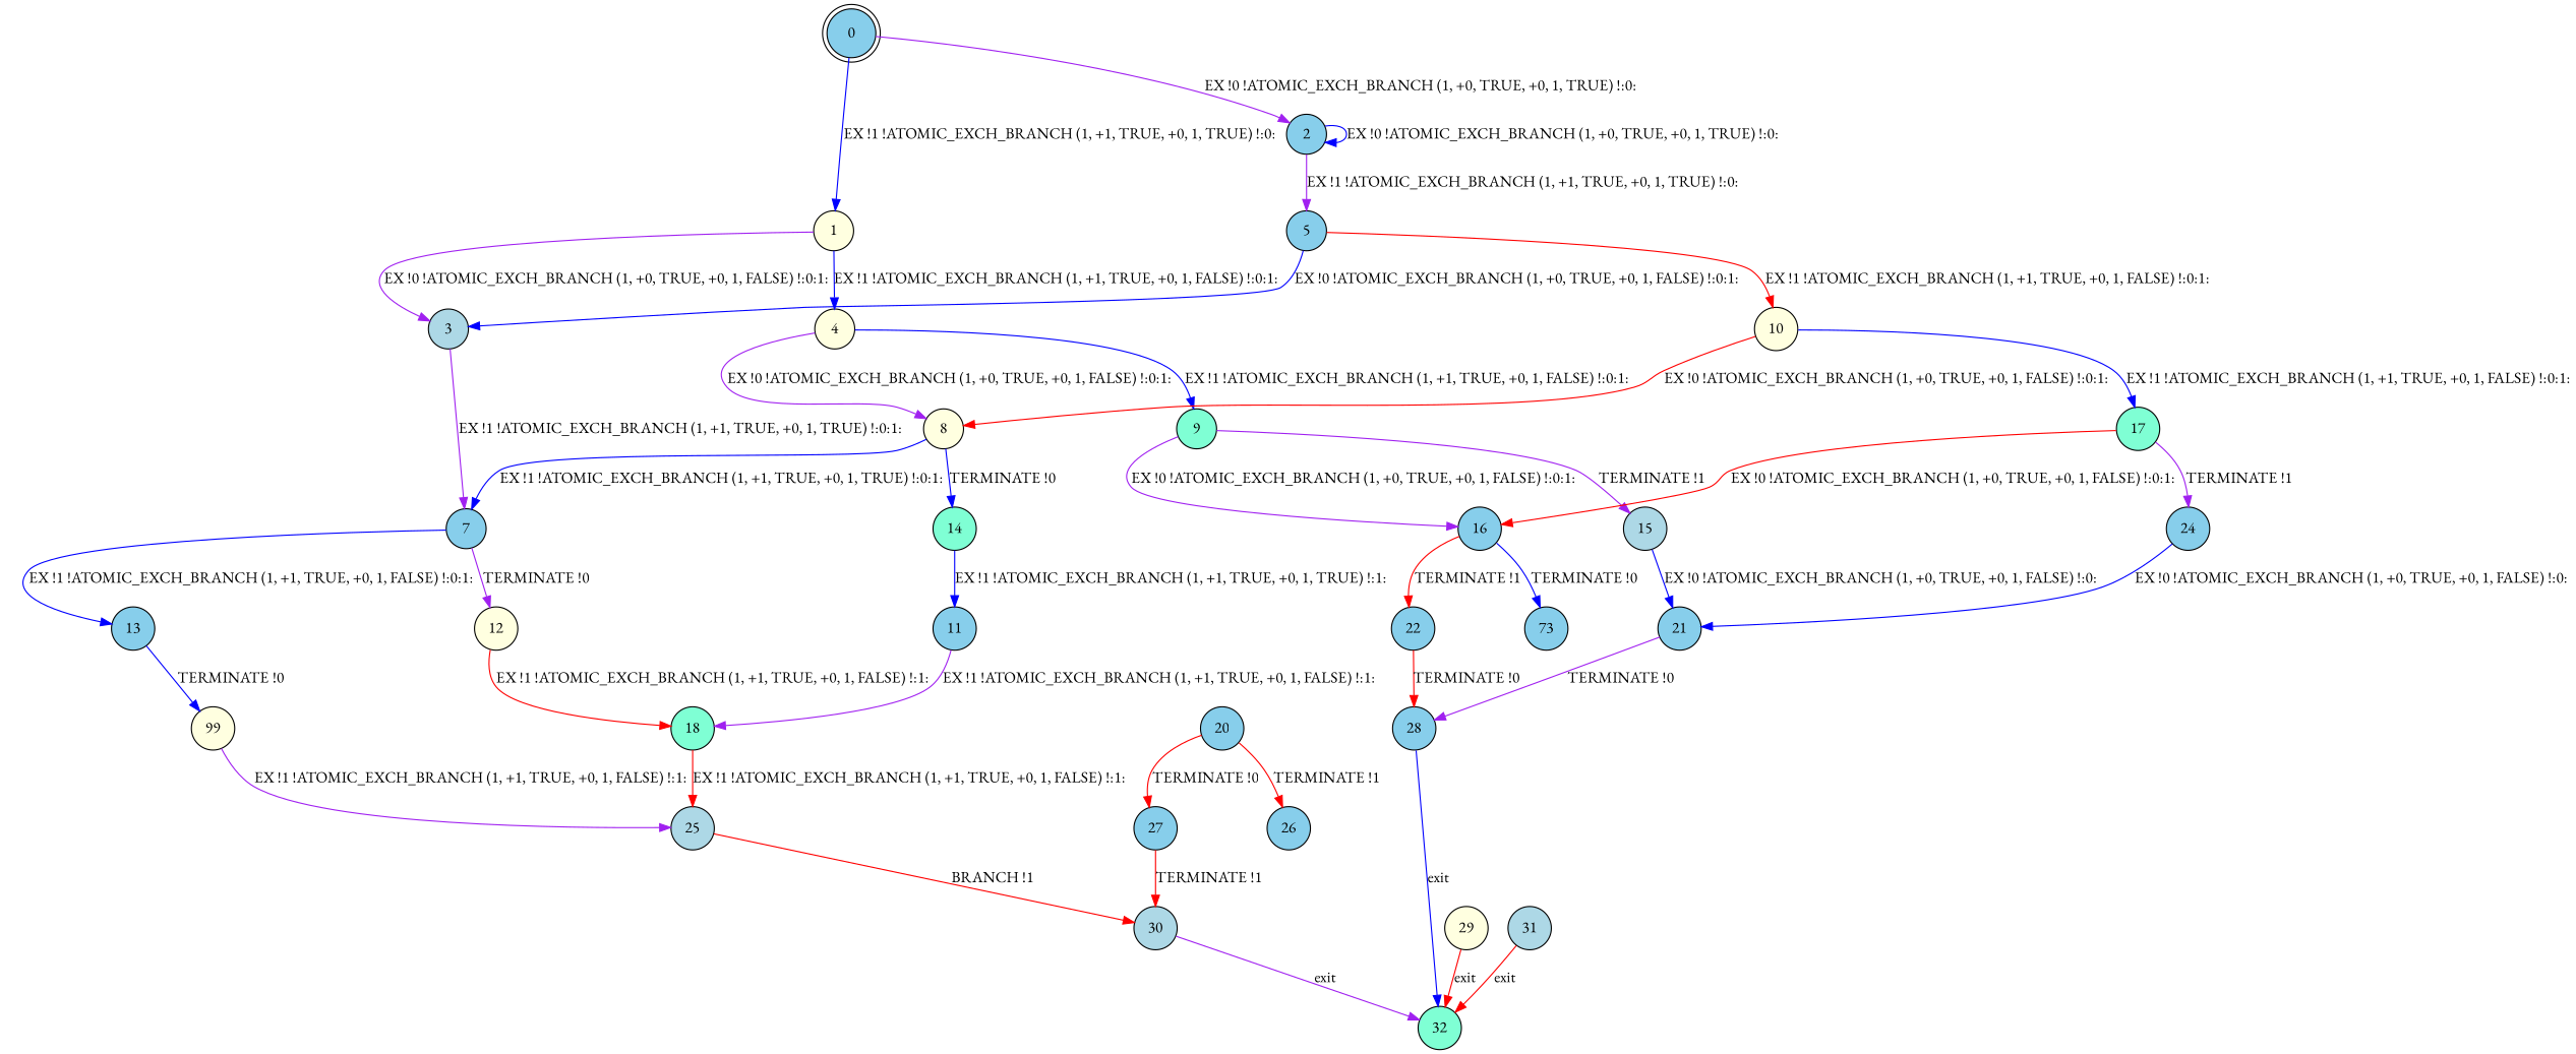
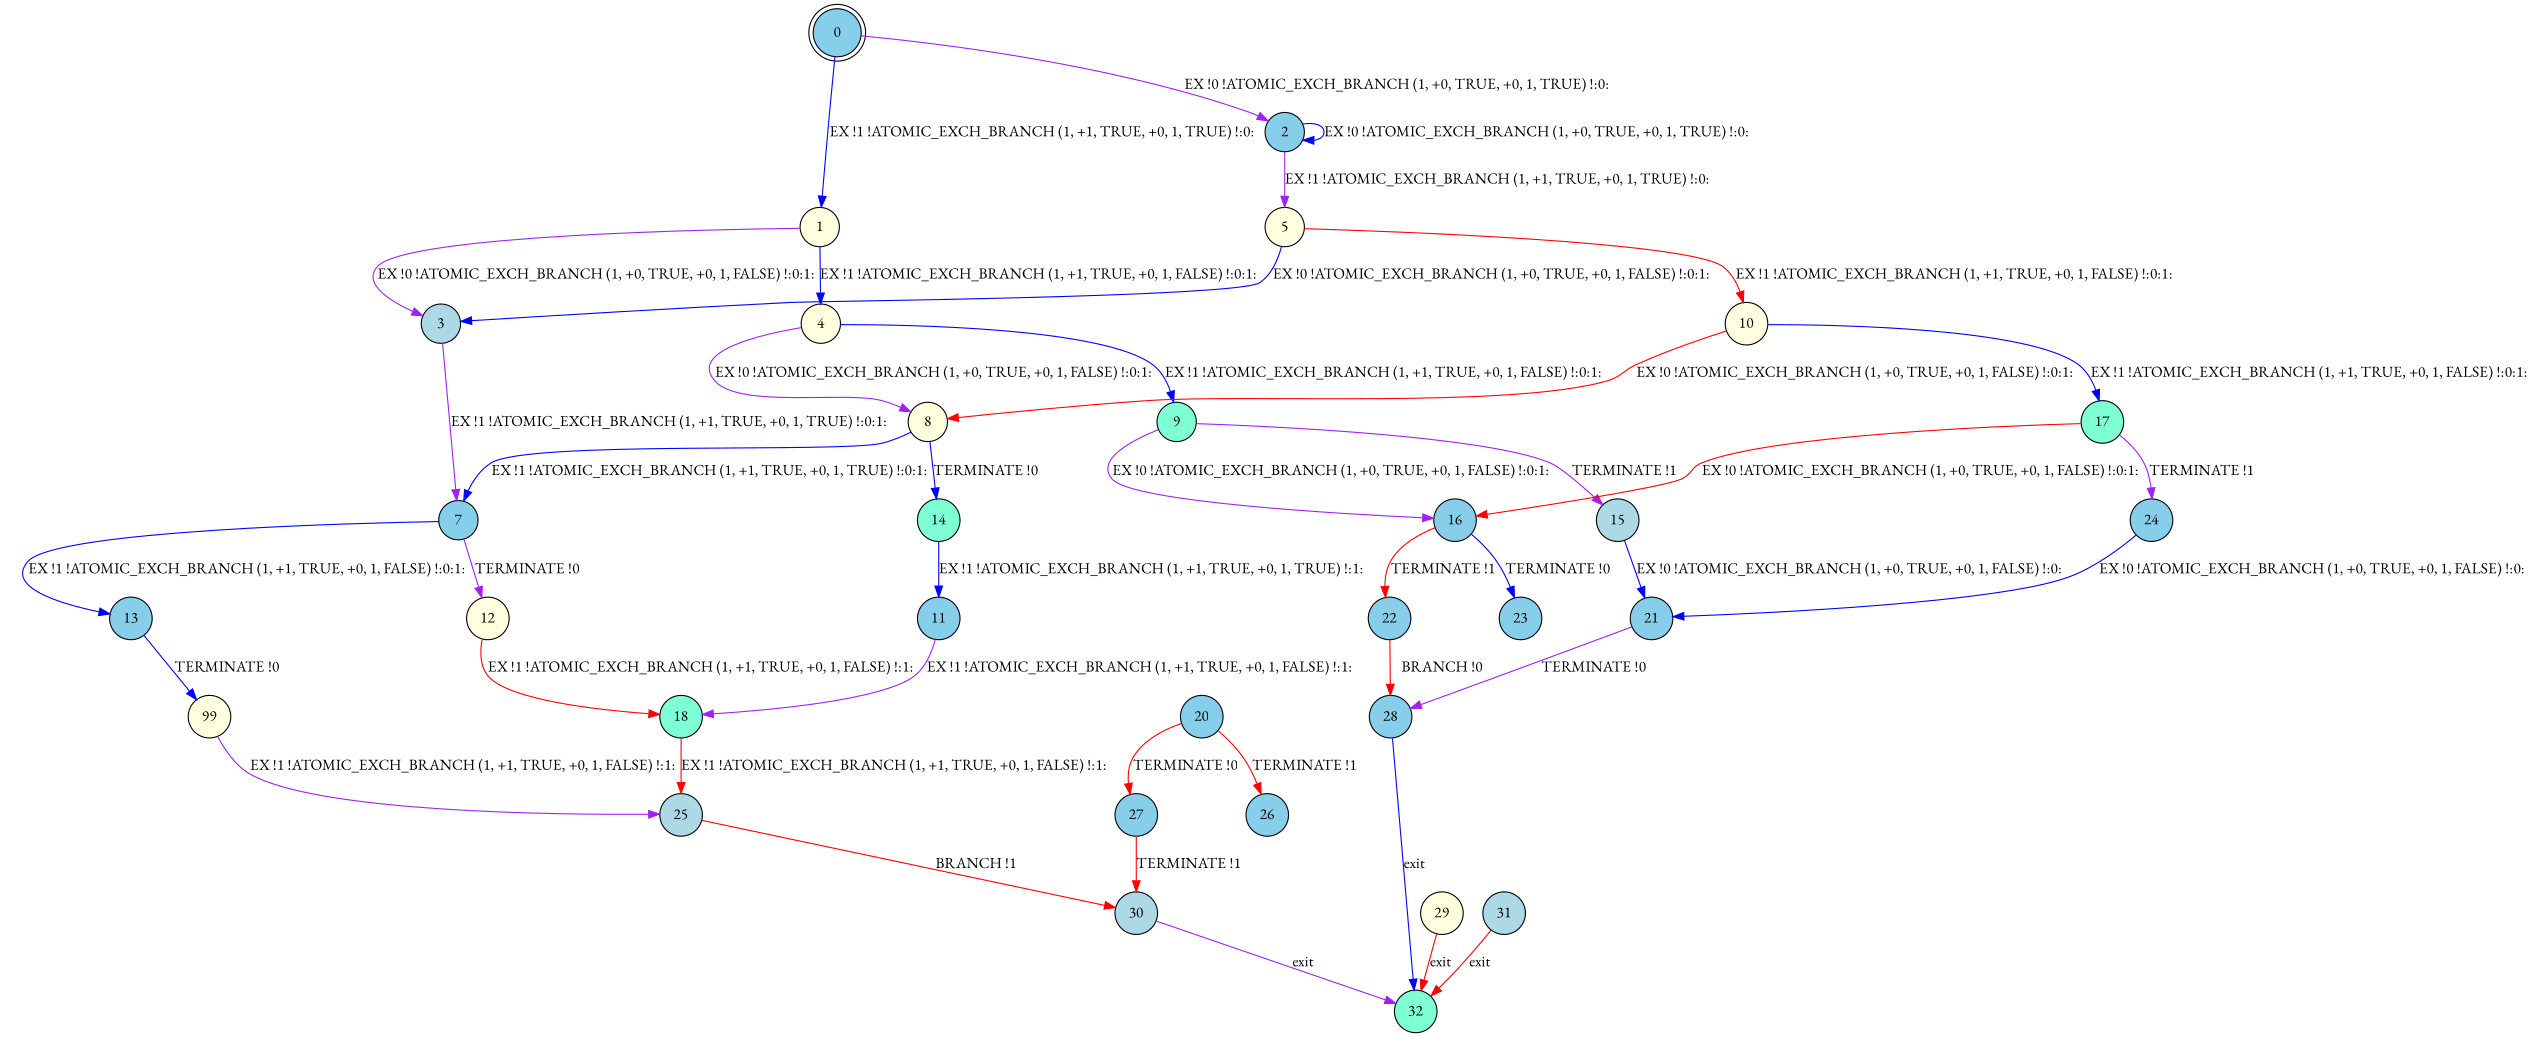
  digraph {
    fontname="EB Garamond"
    node [fillcolor=skyblue fontname="EB Garamond" shape=circle style=filled]
    edge [color=blue fontname="EB Garamond"]
    0 [peripheries=2]
    1 [fillcolor=lightyellow]
    2
    3 [fillcolor=lightblue]
    4 [fillcolor=lightyellow]
-   5
+   5 [fillcolor=lightyellow]
    7
    8 [fillcolor=lightyellow]
    9 [fillcolor=aquamarine]
    10 [fillcolor=lightyellow]
    12 [fillcolor=lightyellow]
    13
    14 [fillcolor=aquamarine]
    15 [fillcolor=lightblue]
    16
    17 [fillcolor=aquamarine]
    18 [fillcolor=aquamarine]
    11
    n19 [fillcolor=lightyellow label=99]
    21
    22
-   23 [label=73]
+   23
    24
    25 [fillcolor=lightblue]
    20
    26
    27
    28
    30 [fillcolor=lightblue]
    32 [fillcolor=aquamarine]
    29 [fillcolor=lightyellow]
    31 [fillcolor=lightblue]
    0 -> 1 [label="EX !1 !ATOMIC_EXCH_BRANCH (1, +1, TRUE, +0, 1, TRUE) !:0:"]
    0 -> 2 [color=purple label="EX !0 !ATOMIC_EXCH_BRANCH (1, +0, TRUE, +0, 1, TRUE) !:0:"]
    1 -> 3 [color=purple label="EX !0 !ATOMIC_EXCH_BRANCH (1, +0, TRUE, +0, 1, FALSE) !:0:1:"]
    1 -> 4 [label="EX !1 !ATOMIC_EXCH_BRANCH (1, +1, TRUE, +0, 1, FALSE) !:0:1:"]
    2 -> 2 [label="EX !0 !ATOMIC_EXCH_BRANCH (1, +0, TRUE, +0, 1, TRUE) !:0:"]
    2 -> 5 [color=purple label="EX !1 !ATOMIC_EXCH_BRANCH (1, +1, TRUE, +0, 1, TRUE) !:0:"]
    3 -> 7 [color=purple label="EX !1 !ATOMIC_EXCH_BRANCH (1, +1, TRUE, +0, 1, TRUE) !:0:1:"]
    4 -> 8 [color=purple label="EX !0 !ATOMIC_EXCH_BRANCH (1, +0, TRUE, +0, 1, FALSE) !:0:1:"]
    4 -> 9 [label="EX !1 !ATOMIC_EXCH_BRANCH (1, +1, TRUE, +0, 1, FALSE) !:0:1:"]
    5 -> 3 [label="EX !0 !ATOMIC_EXCH_BRANCH (1, +0, TRUE, +0, 1, FALSE) !:0:1:"]
    5 -> 10 [color=red label="EX !1 !ATOMIC_EXCH_BRANCH (1, +1, TRUE, +0, 1, FALSE) !:0:1:"]
    7 -> 12 [color=purple label="TERMINATE !0"]
    7 -> 13 [label="EX !1 !ATOMIC_EXCH_BRANCH (1, +1, TRUE, +0, 1, FALSE) !:0:1:"]
    8 -> 7 [label="EX !1 !ATOMIC_EXCH_BRANCH (1, +1, TRUE, +0, 1, TRUE) !:0:1:"]
    8 -> 14 [label="TERMINATE !0"]
    9 -> 15 [color=purple label="TERMINATE !1"]
    9 -> 16 [color=purple label="EX !0 !ATOMIC_EXCH_BRANCH (1, +0, TRUE, +0, 1, FALSE) !:0:1:"]
    10 -> 8 [color=red label="EX !0 !ATOMIC_EXCH_BRANCH (1, +0, TRUE, +0, 1, FALSE) !:0:1:"]
    10 -> 17 [label="EX !1 !ATOMIC_EXCH_BRANCH (1, +1, TRUE, +0, 1, FALSE) !:0:1:"]
    12 -> 18 [color=red label="EX !1 !ATOMIC_EXCH_BRANCH (1, +1, TRUE, +0, 1, FALSE) !:1:"]
    13 -> n19 [label="TERMINATE !0"]
    14 -> 11 [label="EX !1 !ATOMIC_EXCH_BRANCH (1, +1, TRUE, +0, 1, TRUE) !:1:"]
    15 -> 21 [label="EX !0 !ATOMIC_EXCH_BRANCH (1, +0, TRUE, +0, 1, FALSE) !:0:"]
    16 -> 22 [color=red label="TERMINATE !1"]
    16 -> 23 [label="TERMINATE !0"]
    17 -> 16 [color=red label="EX !0 !ATOMIC_EXCH_BRANCH (1, +0, TRUE, +0, 1, FALSE) !:0:1:"]
    17 -> 24 [color=purple label="TERMINATE !1"]
    18 -> 25 [color=red label="EX !1 !ATOMIC_EXCH_BRANCH (1, +1, TRUE, +0, 1, FALSE) !:1:"]
    11 -> 18 [color=purple label="EX !1 !ATOMIC_EXCH_BRANCH (1, +1, TRUE, +0, 1, FALSE) !:1:"]
    n19 -> 25 [color=purple label="EX !1 !ATOMIC_EXCH_BRANCH (1, +1, TRUE, +0, 1, FALSE) !:1:"]
    21 -> 28 [color=purple label="TERMINATE !0"]
-   22 -> 28 [color=red label="TERMINATE !0"]
+   22 -> 28 [color=red label="BRANCH !0"]
    24 -> 21 [label="EX !0 !ATOMIC_EXCH_BRANCH (1, +0, TRUE, +0, 1, FALSE) !:0:"]
    25 -> 30 [color=red label="BRANCH !1"]
    20 -> 26 [color=red label="TERMINATE !1"]
    20 -> 27 [color=red label="TERMINATE !0"]
    27 -> 30 [color=red label="TERMINATE !1"]
    28 -> 32 [label=exit]
    30 -> 32 [color=purple label=exit]
    29 -> 32 [color=red label=exit]
    31 -> 32 [color=red label=exit]
  }
